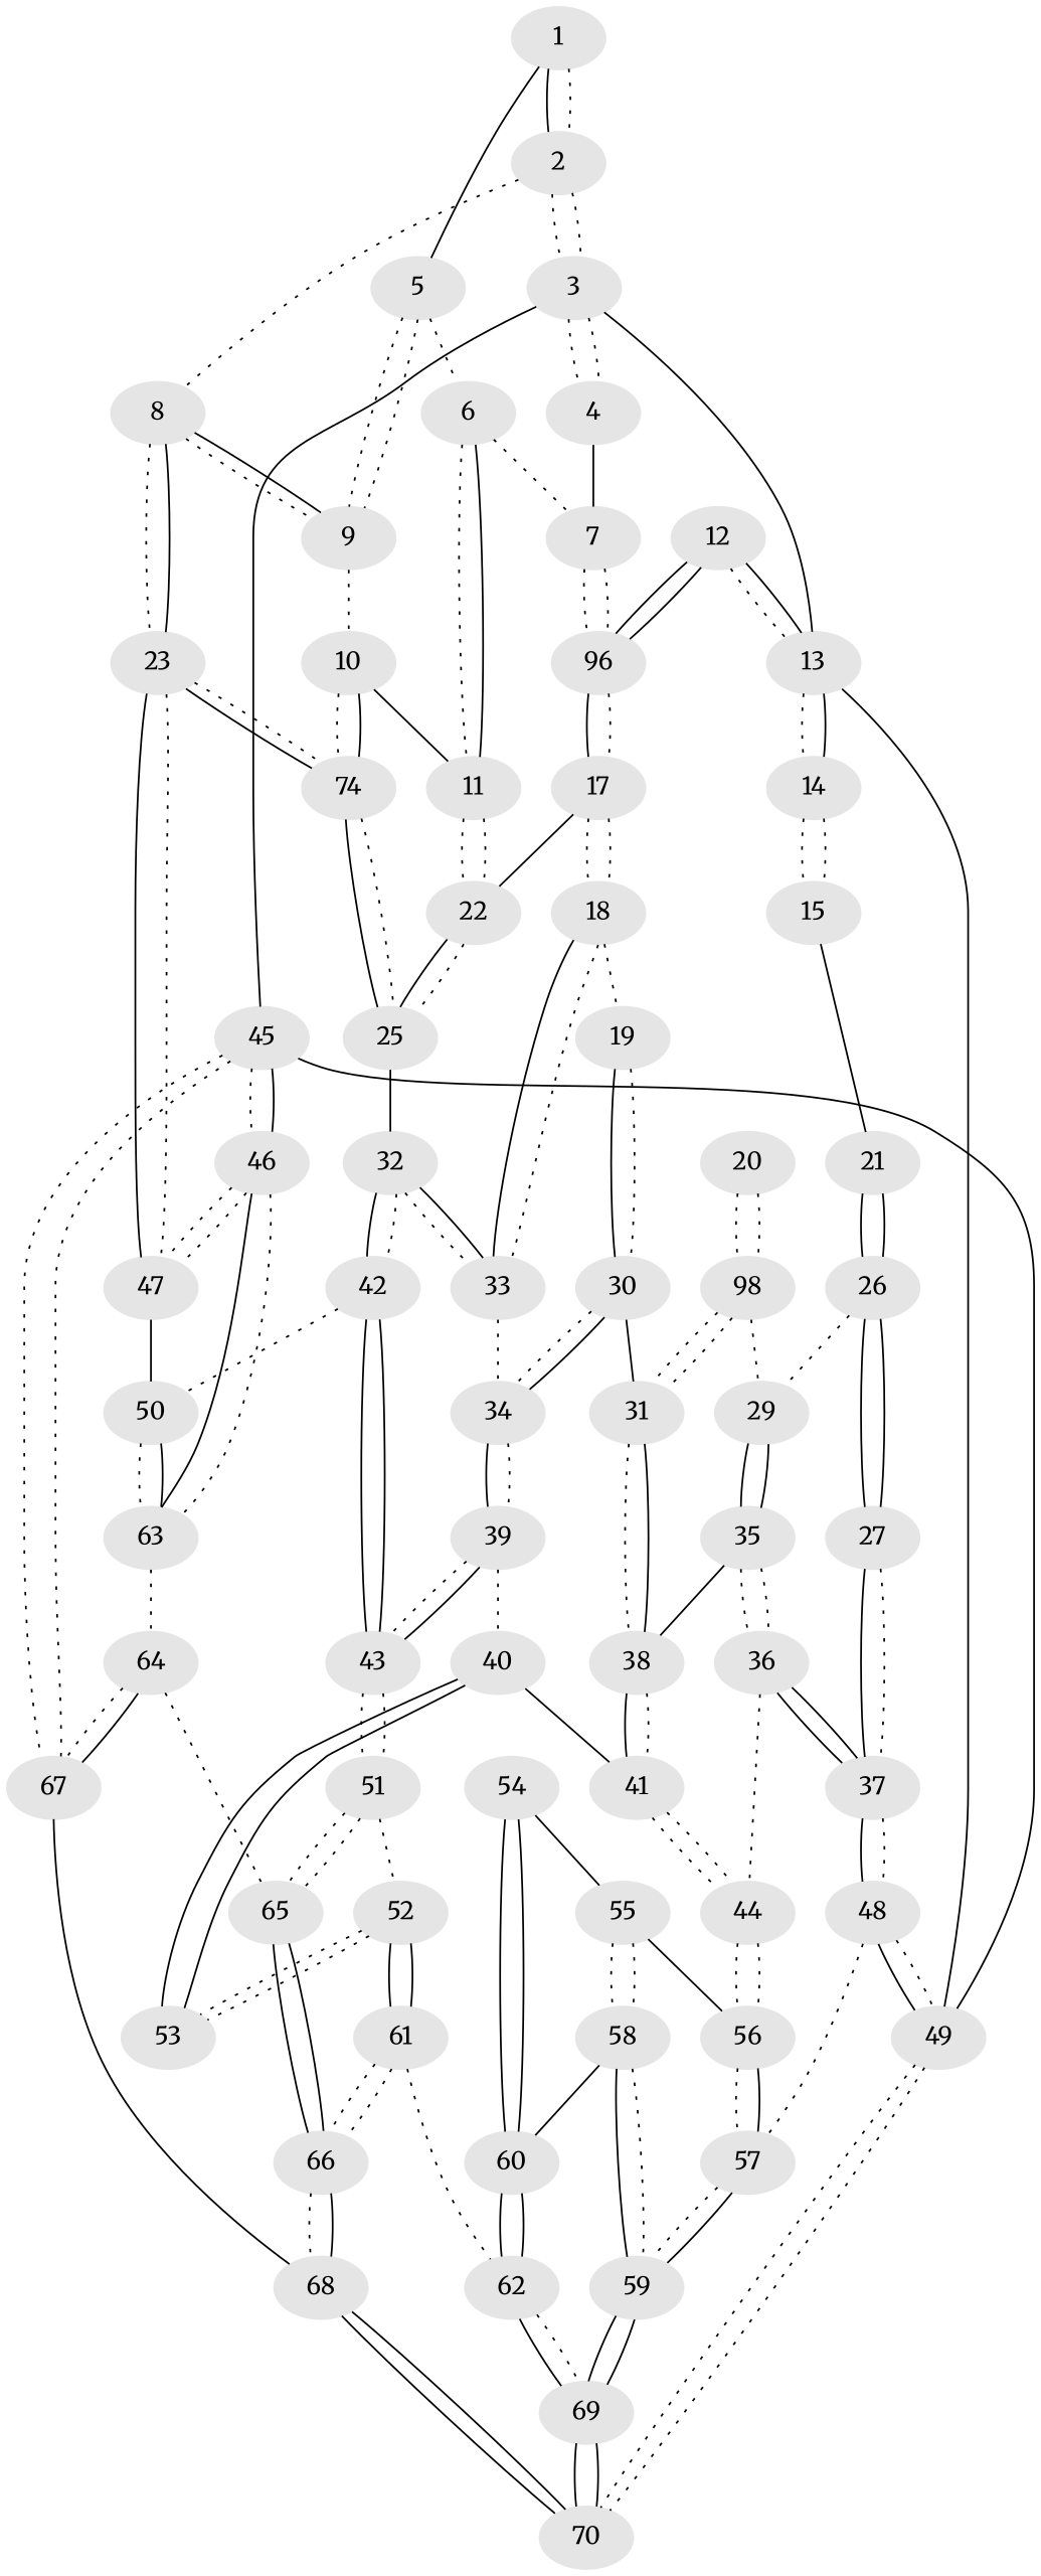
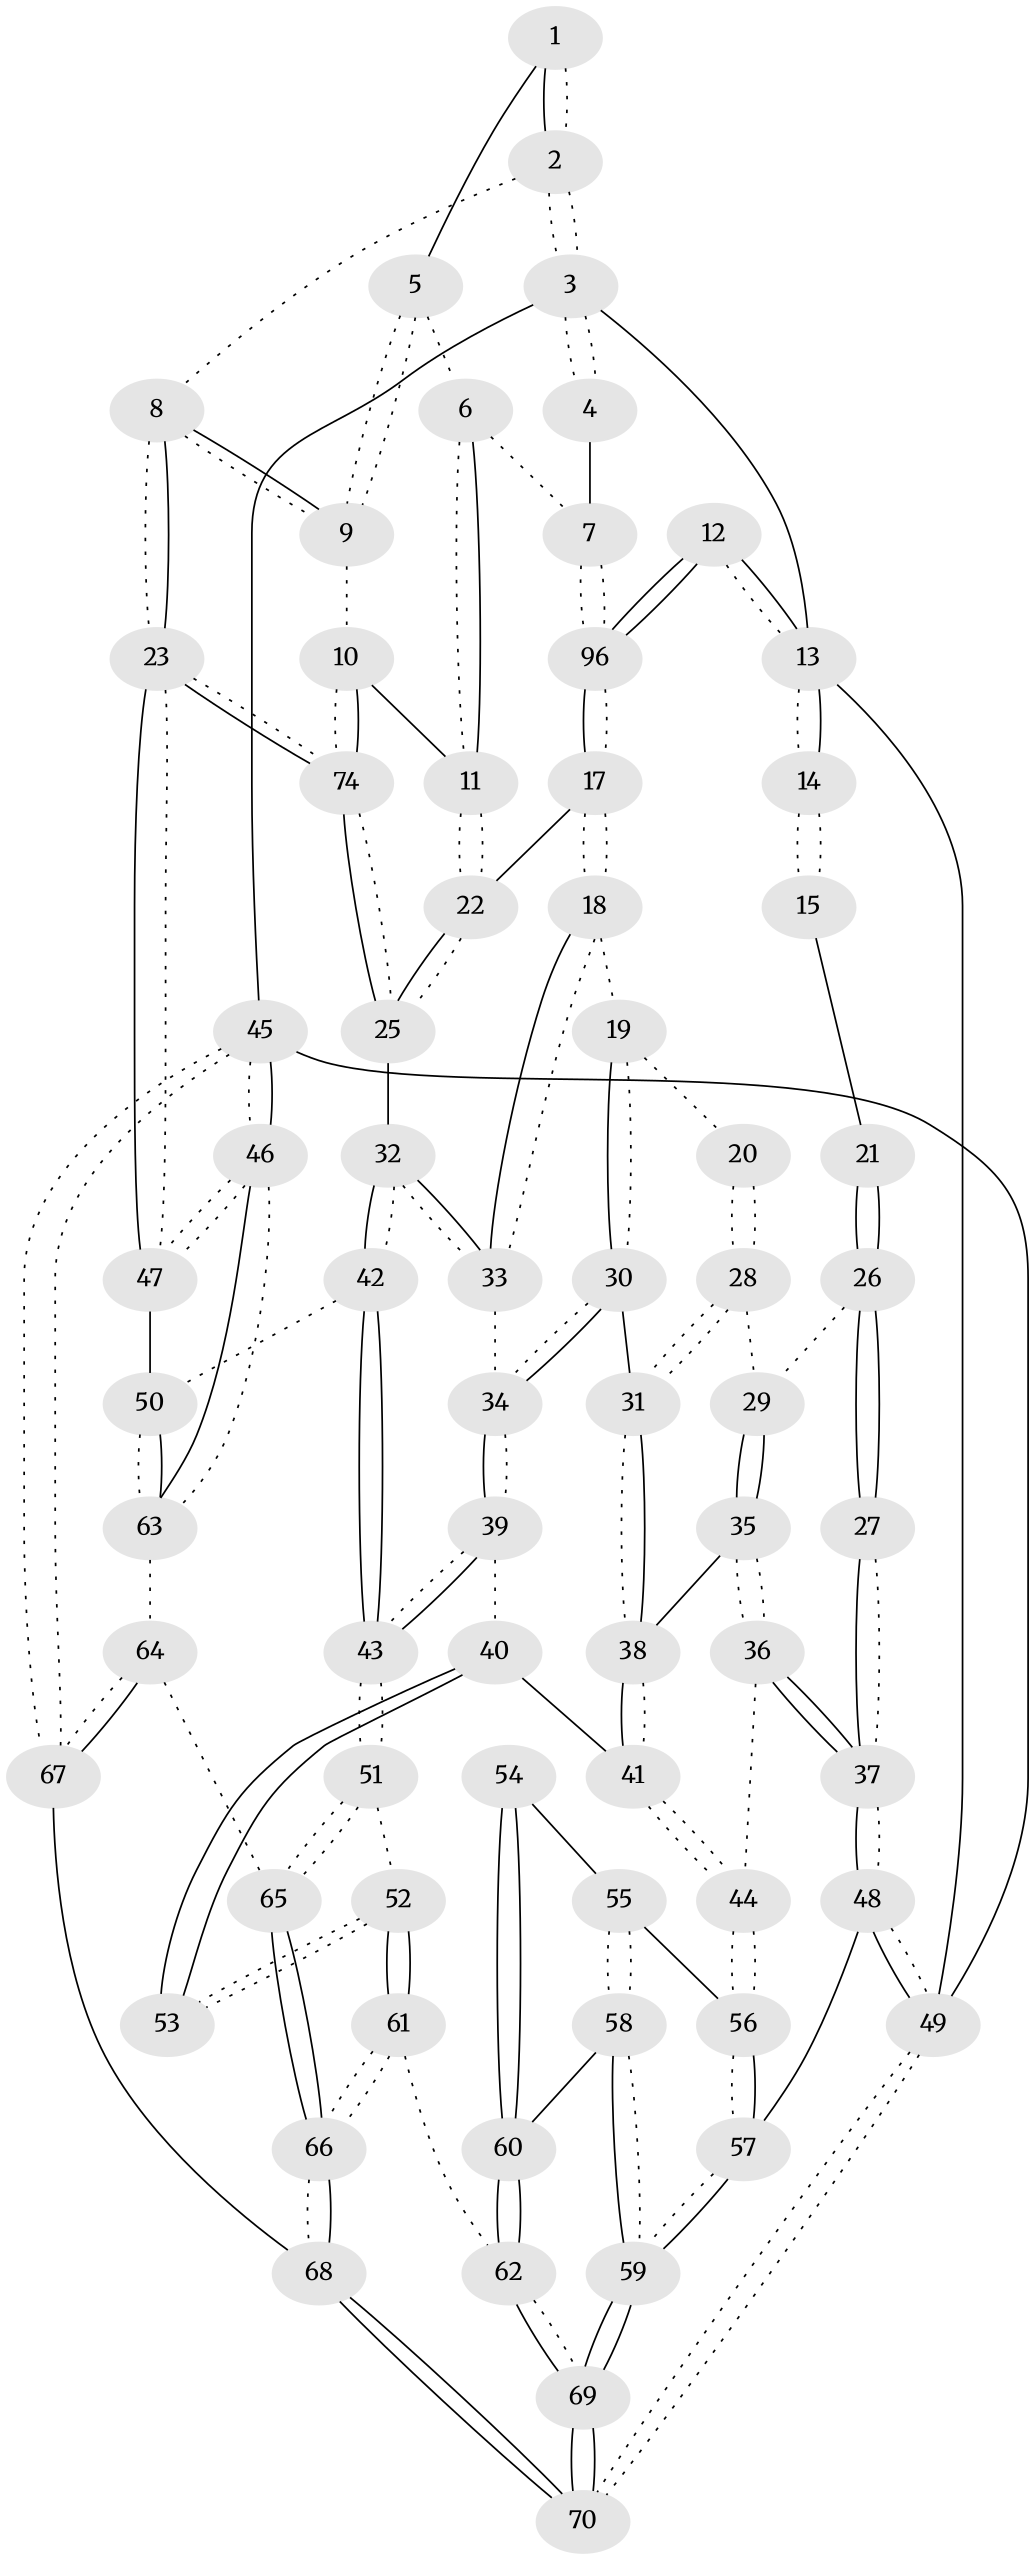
  graph {
    fontname=Merriweather
    node [color=gray90 fontname=Merriweather style=filled]
    edge [fontname=Merriweather style=dotted]
    1
    2
    5
    3
    8
    6
    9
    4
    13
    45
    23
    7
    14
    49
    46
    67
    n17 [label=96]
    11
    10
    22
    17
    n22 [label=74]
    47
    25
    12
    15
    70
    21
    27
    37
    26
    18
    19
    33
    20
    30
    34
-   28 [label=98]
+   28
    31
    29
    32
    50
    42
    35
    48
    38
    36
    39
    41
    43
    40
    44
    56
    57
    53
    51
    63
    52
    65
    68
    64
    59
    61
    66
    62
    54
    55
    60
    58
    69
    1 -- 2 [style=solid]
    1 -- 2
    1 -- 5 [style=solid]
    2 -- 3
    2 -- 3
    2 -- 8
    5 -- 6
    5 -- 9
    5 -- 9
    3 -- 4
    3 -- 4
    3 -- 13 [style=solid]
    3 -- 45 [style=solid]
    8 -- 9
    8 -- 9 [style=solid]
    8 -- 23
    8 -- 23 [style=solid]
    6 -- 7
    6 -- 11
    6 -- 11 [style=solid]
    9 -- 10
    4 -- 7 [style=solid]
    13 -- 14
    13 -- 14 [style=solid]
    13 -- 49 [style=solid]
    45 -- 49 [style=solid]
    45 -- 46
    45 -- 46 [style=solid]
    45 -- 67
    45 -- 67
    23 -- n22 [style=solid]
    23 -- n22
    23 -- 47 [style=solid]
    23 -- 47
    7 -- n17
    7 -- n17
    14 -- 15
    14 -- 15
    49 -- 70
    49 -- 70
    46 -- 47
    46 -- 47
    46 -- 63 [style=solid]
    46 -- 63
    67 -- 68 [style=solid]
    n17 -- 17 [style=solid]
    n17 -- 17
    11 -- 22
    11 -- 22
    10 -- 11 [style=solid]
    10 -- n22
    10 -- n22 [style=solid]
    22 -- 25 [style=solid]
    22 -- 25
    17 -- 22 [style=solid]
    17 -- 18
    17 -- 18
    n22 -- 25 [style=solid]
    n22 -- 25
    47 -- 50 [style=solid]
    25 -- 32 [style=solid]
    12 -- 13
    12 -- 13 [style=solid]
    12 -- n17 [style=solid]
    12 -- n17 [style=solid]
    15 -- 21 [style=solid]
    21 -- 26 [style=solid]
    21 -- 26 [style=solid]
    27 -- 37 [style=solid]
    27 -- 37
    37 -- 48 [style=solid]
    37 -- 48
    26 -- 27 [style=solid]
    26 -- 27 [style=solid]
    26 -- 29
    18 -- 19
    18 -- 33 [style=solid]
    18 -- 33
+   19 -- 20
    19 -- 30 [style=solid]
    19 -- 30
    33 -- 34
    20 -- 28
    20 -- 28
    30 -- 34
    30 -- 34 [style=solid]
    30 -- 31 [style=solid]
    34 -- 39 [style=solid]
    34 -- 39
    28 -- 31
    28 -- 31
    28 -- 29
    31 -- 38
    31 -- 38 [style=solid]
    29 -- 35 [style=solid]
    29 -- 35 [style=solid]
    32 -- 33
    32 -- 33 [style=solid]
    32 -- 42 [style=solid]
    32 -- 42
    50 -- 63
    50 -- 63 [style=solid]
    42 -- 50
    42 -- 43 [style=solid]
    42 -- 43 [style=solid]
    35 -- 38 [style=solid]
    35 -- 36
    35 -- 36
    48 -- 49 [style=solid]
    48 -- 49
-   48 -- 57
+   48 -- 57 [style=solid]
    38 -- 41 [style=solid]
    38 -- 41
    36 -- 37 [style=solid]
    36 -- 37 [style=solid]
    36 -- 44
    39 -- 43
    39 -- 43 [style=solid]
    39 -- 40
    41 -- 44
    41 -- 44
    43 -- 51
    43 -- 51
    40 -- 41 [style=solid]
    40 -- 53 [style=solid]
    40 -- 53 [style=solid]
    44 -- 56
    44 -- 56
    56 -- 57
    56 -- 57 [style=solid]
    57 -- 59
    57 -- 59 [style=solid]
    51 -- 52
    51 -- 65
    51 -- 65
    63 -- 64
    52 -- 53
    52 -- 53
    52 -- 61 [style=solid]
    52 -- 61 [style=solid]
    65 -- 66 [style=solid]
    65 -- 66 [style=solid]
    68 -- 70 [style=solid]
    68 -- 70 [style=solid]
    64 -- 67
    64 -- 67 [style=solid]
    64 -- 65
    59 -- 69 [style=solid]
    59 -- 69 [style=solid]
    61 -- 66
    61 -- 66
    61 -- 62
    66 -- 68
    66 -- 68 [style=solid]
    62 -- 69 [style=solid]
    62 -- 69
    54 -- 55 [style=solid]
    54 -- 60 [style=solid]
    54 -- 60 [style=solid]
    55 -- 56 [style=solid]
    55 -- 58
    55 -- 58
    60 -- 62 [style=solid]
    60 -- 62 [style=solid]
    58 -- 59 [style=solid]
    58 -- 59
    58 -- 60 [style=solid]
    69 -- 70 [style=solid]
    69 -- 70 [style=solid]
  }
